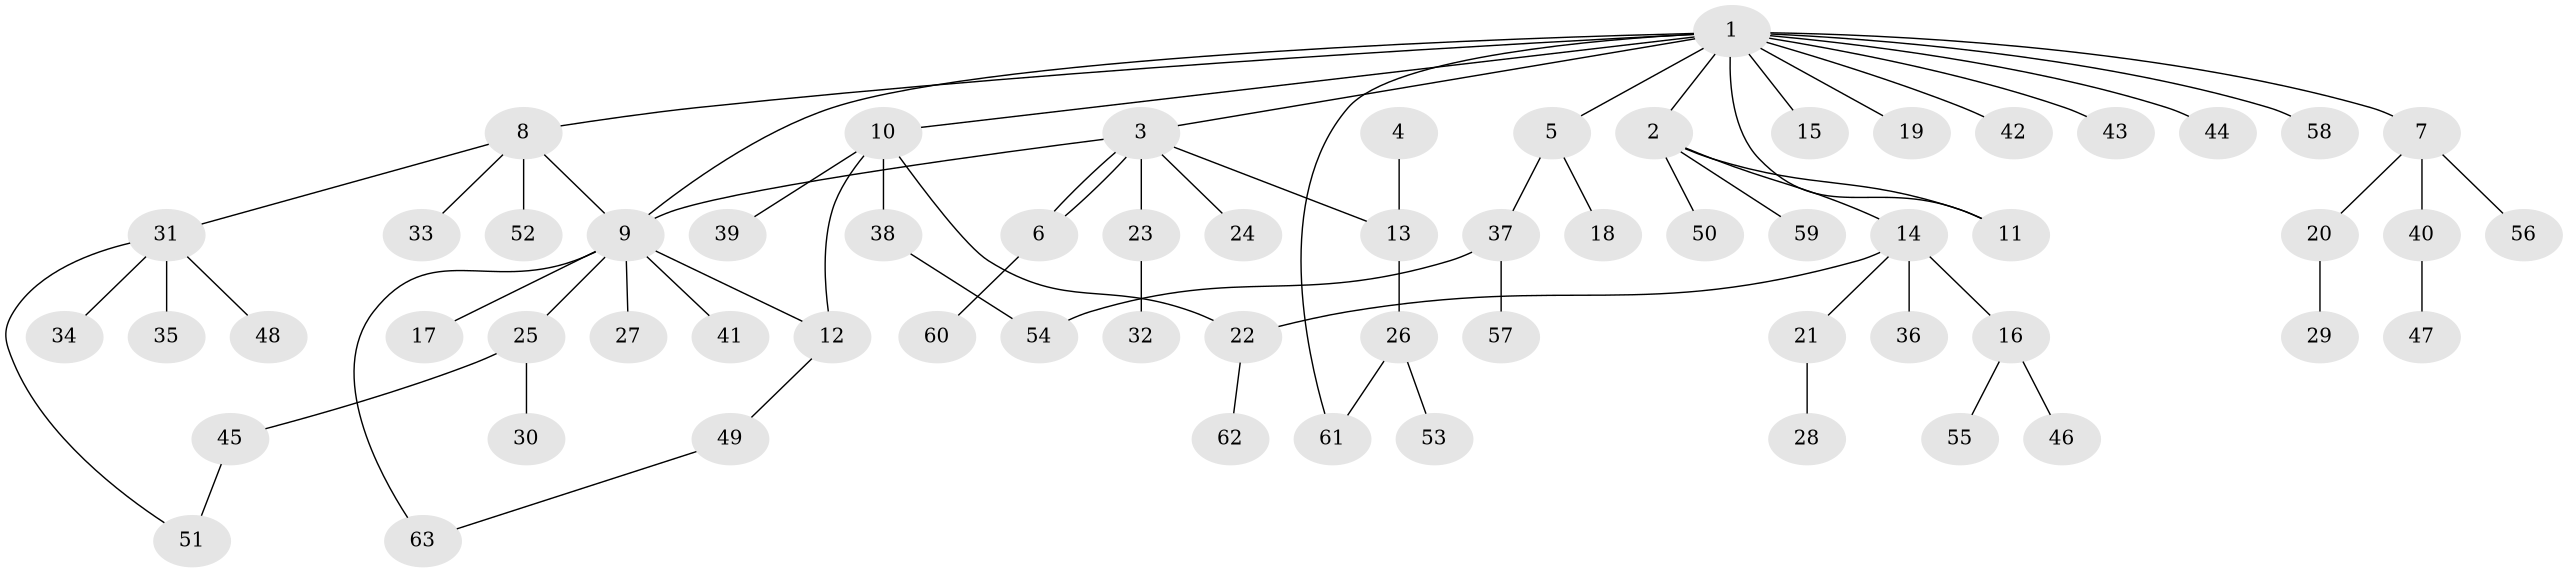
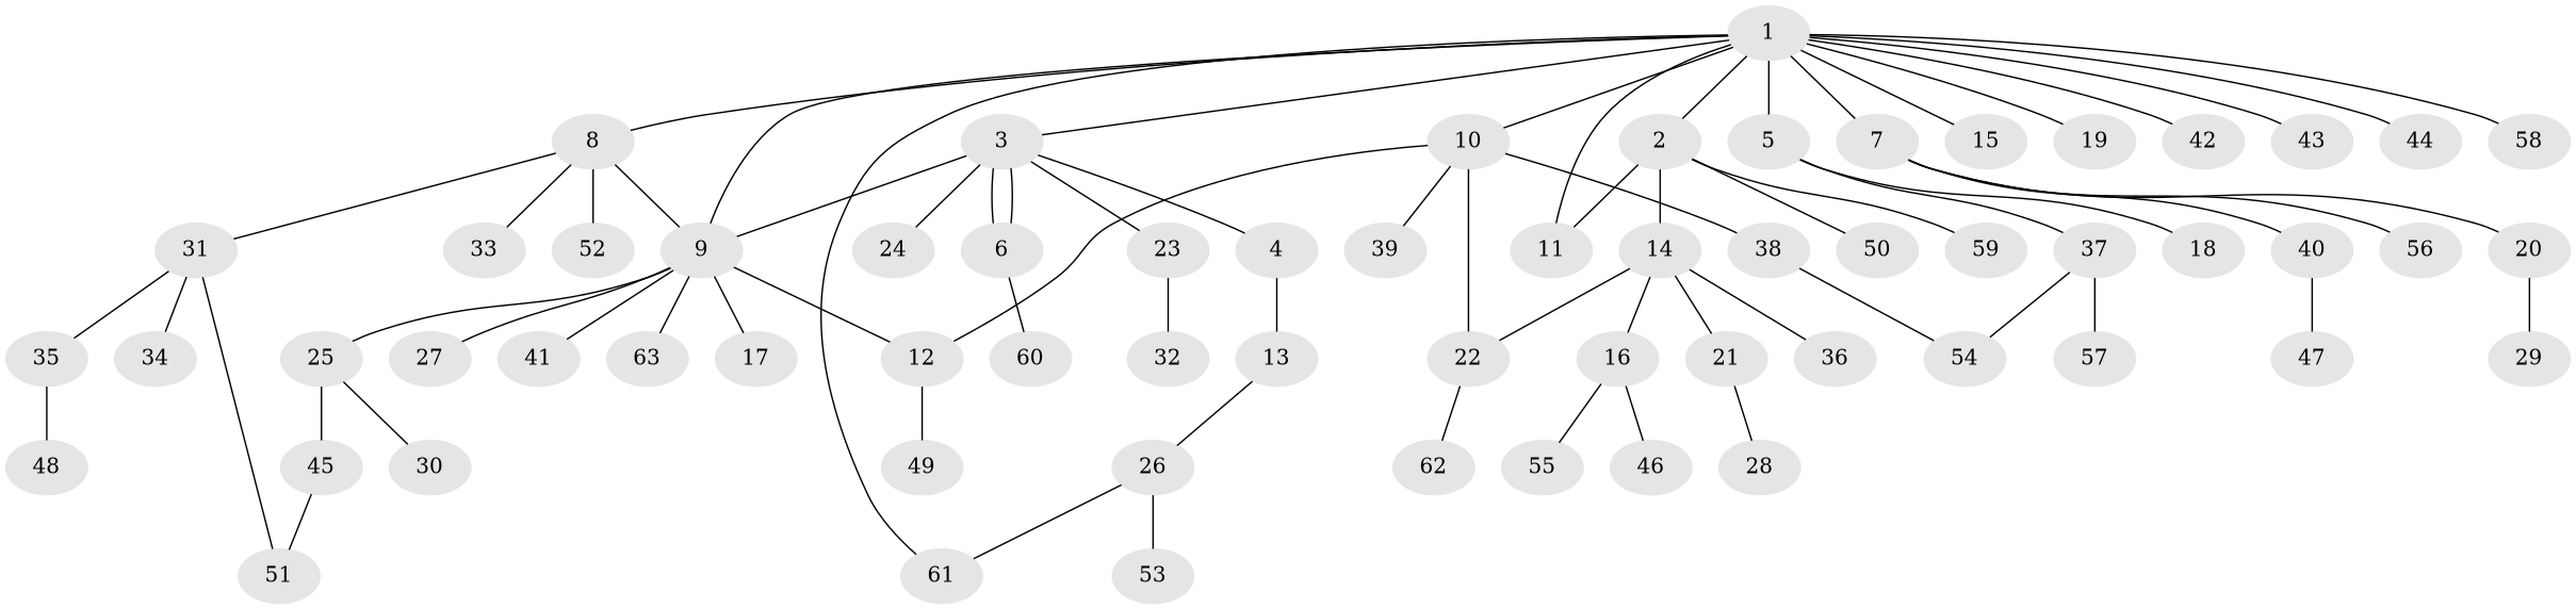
  graph {
    node [color=gray90 style=filled]
    1
    2
    3
    5
    7
    8
    9
    10
    11
    15
    19
    42
    43
    44
    58
    61
    14
    50
    59
    4
    6
    23
    24
    18
    37
    20
    40
    56
    31
    33
    52
    12
    17
    25
    27
    41
    63
    22
    38
    39
    16
    21
    36
    13
    60
    32
    26
    54
    57
    29
    47
    34
    35
    48
    51
    49
    30
    45
    62
    53
    46
    55
    28
    1 -- 2
    1 -- 3
    1 -- 5
    1 -- 7
    1 -- 8
    1 -- 9
    1 -- 10
    1 -- 11
    1 -- 15
    1 -- 19
    1 -- 42
    1 -- 43
    1 -- 44
    1 -- 58
    1 -- 61
    2 -- 11
    2 -- 14
    2 -- 50
    2 -- 59
    3 -- 9
-   3 -- 13
+   3 -- 4
    3 -- 6
    3 -- 6
    3 -- 23
    3 -- 24
    5 -- 18
    5 -- 37
    7 -- 20
    7 -- 40
    7 -- 56
    8 -- 9
    8 -- 31
    8 -- 33
    8 -- 52
    9 -- 12
    9 -- 17
    9 -- 25
    9 -- 27
    9 -- 41
    9 -- 63
    10 -- 12
    10 -- 22
    10 -- 38
    10 -- 39
    14 -- 22
    14 -- 16
    14 -- 21
    14 -- 36
    4 -- 13
    6 -- 60
    23 -- 32
    37 -- 54
    37 -- 57
    20 -- 29
    40 -- 47
    31 -- 34
    31 -- 35
-   31 -- 48
+   35 -- 48
    31 -- 51
    12 -- 49
    25 -- 30
    25 -- 45
    22 -- 62
    38 -- 54
    16 -- 46
    16 -- 55
    21 -- 28
    13 -- 26
    26 -- 61
    26 -- 53
-   49 -- 63
    45 -- 51
  }
